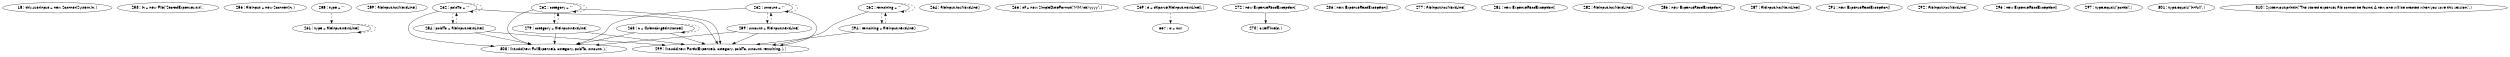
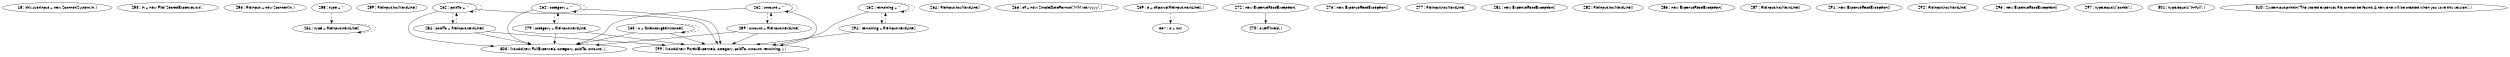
  digraph {
    fontname=Lato
    node [fontname=Lato]
    edge [fontname=Lato]
    "18 : this.userInput = new Scanner(System.in, )"
    "253 : in = new File(\"StoredExpenses.txt\", )"
    "256 : fileInput = new Scanner(in, )"
    "258 : type = \"\""
    "261 : type = fileInput.nextLine()"
    "259 : fileInput.hasNextLine()"
    "262 : paidTo = \"\""
    "303 : list.add(new FullExpense(c, category, paidTo, amount, ), )"
    "299 : list.add(new PartialExpense(c, category, paidTo, amount, remaining, ), )"
    "284 : paidTo = fileInput.nextLine()"
    "262 : amount = \"\""
    "289 : amount = fileInput.nextLine()"
    "262 : remaining = \"\""
    "294 : remaining = fileInput.nextLine()"
    "262 : category = \"\""
    "279 : category = fileInput.nextLine()"
    "263 : c = Calendar.getInstance()"
    "264 : fileInput.hasNextLine()"
    "266 : df = new SimpleDateFormat(\"MM/dd/yyyy\", )"
    n20 [label="667 : d = null"]
    "269 : d = df.parse(fileInput.nextLine(), )"
    "272 : new ExpenseReadException()"
    "270 : c.setTime(d, )"
-   "276 : new ExpenseReadException()" [label="236 : new ExpenseReadException()"]
+   "276 : new ExpenseReadException()"
    "277 : fileInput.hasNextLine()"
    "281 : new ExpenseReadException()"
    "282 : fileInput.hasNextLine()"
    "286 : new ExpenseReadException()"
    "287 : fileInput.hasNextLine()"
    "291 : new ExpenseReadException()"
    "292 : fileInput.hasNextLine()"
    "296 : new ExpenseReadException()"
    "297 : type.equals(\"partial\", )"
    "301 : type.equals(\"in-full\", )"
    "310 : System.out.println(\"The stored expenses file cannot be found. A new one will be created when you save this session.\", )"
    "258 : type = \"\"" -> "261 : type = fileInput.nextLine()" [style=dashed]
    "261 : type = fileInput.nextLine()" -> "261 : type = fileInput.nextLine()" [style=dashed]
    "262 : paidTo = \"\"" -> "262 : paidTo = \"\"" [style=dashed]
    "262 : paidTo = \"\"" -> "303 : list.add(new FullExpense(c, category, paidTo, amount, ), )"
    "262 : paidTo = \"\"" -> "299 : list.add(new PartialExpense(c, category, paidTo, amount, remaining, ), )"
    "262 : paidTo = \"\"" -> "284 : paidTo = fileInput.nextLine()" [style=dashed]
    "284 : paidTo = fileInput.nextLine()" -> "262 : paidTo = \"\"" [style=dashed]
    "284 : paidTo = fileInput.nextLine()" -> "303 : list.add(new FullExpense(c, category, paidTo, amount, ), )"
    "284 : paidTo = fileInput.nextLine()" -> "299 : list.add(new PartialExpense(c, category, paidTo, amount, remaining, ), )"
    "262 : amount = \"\"" -> "303 : list.add(new FullExpense(c, category, paidTo, amount, ), )"
    "262 : amount = \"\"" -> "299 : list.add(new PartialExpense(c, category, paidTo, amount, remaining, ), )"
    "262 : amount = \"\"" -> "262 : amount = \"\"" [style=dashed]
    "262 : amount = \"\"" -> "289 : amount = fileInput.nextLine()" [style=dashed]
    "289 : amount = fileInput.nextLine()" -> "303 : list.add(new FullExpense(c, category, paidTo, amount, ), )"
    "289 : amount = fileInput.nextLine()" -> "299 : list.add(new PartialExpense(c, category, paidTo, amount, remaining, ), )"
    "289 : amount = fileInput.nextLine()" -> "262 : amount = \"\"" [style=dashed]
    "262 : remaining = \"\"" -> "299 : list.add(new PartialExpense(c, category, paidTo, amount, remaining, ), )"
    "262 : remaining = \"\"" -> "262 : remaining = \"\"" [style=dashed]
    "262 : remaining = \"\"" -> "294 : remaining = fileInput.nextLine()" [style=dashed]
    "294 : remaining = fileInput.nextLine()" -> "299 : list.add(new PartialExpense(c, category, paidTo, amount, remaining, ), )"
    "294 : remaining = fileInput.nextLine()" -> "262 : remaining = \"\"" [style=dashed]
    "262 : category = \"\"" -> "303 : list.add(new FullExpense(c, category, paidTo, amount, ), )"
    "262 : category = \"\"" -> "299 : list.add(new PartialExpense(c, category, paidTo, amount, remaining, ), )"
    "262 : category = \"\"" -> "262 : category = \"\"" [style=dashed]
    "262 : category = \"\"" -> "279 : category = fileInput.nextLine()" [style=dashed]
    "279 : category = fileInput.nextLine()" -> "303 : list.add(new FullExpense(c, category, paidTo, amount, ), )"
    "279 : category = fileInput.nextLine()" -> "299 : list.add(new PartialExpense(c, category, paidTo, amount, remaining, ), )"
    "279 : category = fileInput.nextLine()" -> "262 : category = \"\"" [style=dashed]
    "263 : c = Calendar.getInstance()" -> "303 : list.add(new FullExpense(c, category, paidTo, amount, ), )"
    "263 : c = Calendar.getInstance()" -> "299 : list.add(new PartialExpense(c, category, paidTo, amount, remaining, ), )"
    "263 : c = Calendar.getInstance()" -> "263 : c = Calendar.getInstance()" [style=dashed]
    "269 : d = df.parse(fileInput.nextLine(), )" -> n20 [style=dashed]
    "272 : new ExpenseReadException()" -> "270 : c.setTime(d, )"
  }
